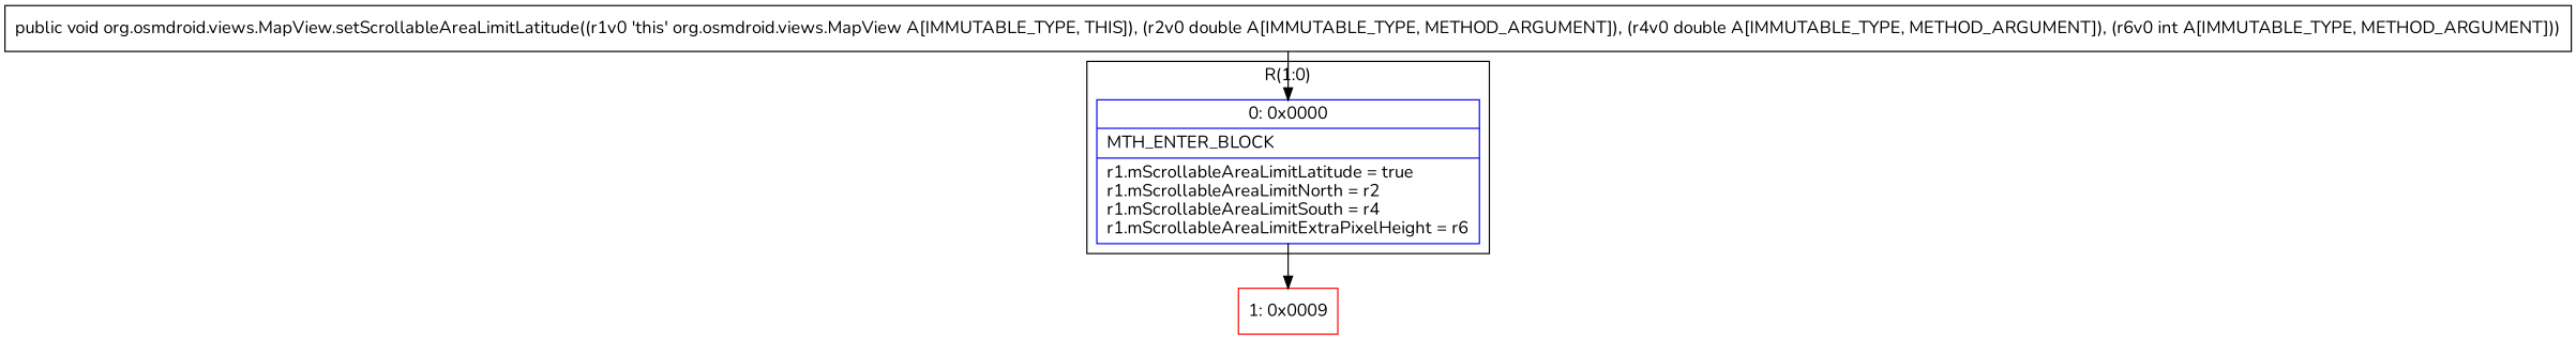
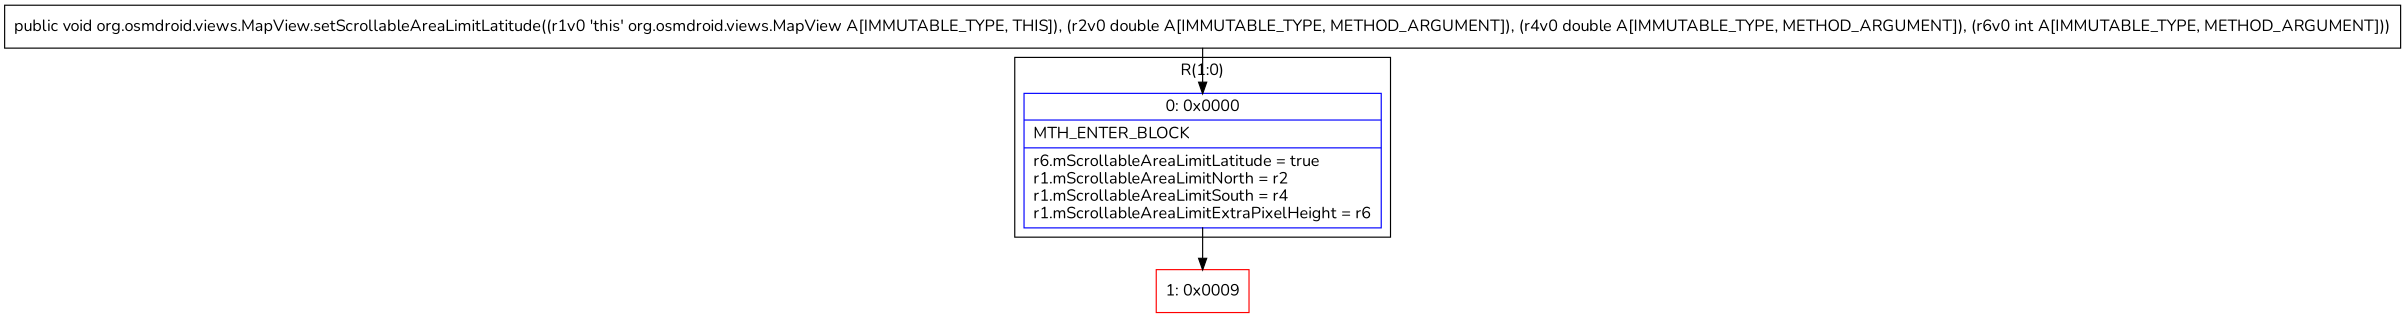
  digraph {
    fontname=Nunito
    node [shape=record fontname=Nunito]
    edge [fontname=Nunito]
-   n1 [color=blue label="{0\:\ 0x0000|MTH_ENTER_BLOCK\l|r1.mScrollableAreaLimitLatitude = true\lr1.mScrollableAreaLimitNorth = r2\lr1.mScrollableAreaLimitSouth = r4\lr1.mScrollableAreaLimitExtraPixelHeight = r6\l}"]
+   n1 [color=blue label="{0\:\ 0x0000|MTH_ENTER_BLOCK\l|r6.mScrollableAreaLimitLatitude = true\lr1.mScrollableAreaLimitNorth = r2\lr1.mScrollableAreaLimitSouth = r4\lr1.mScrollableAreaLimitExtraPixelHeight = r6\l}"]
    n2 [color=red label="{1\:\ 0x0009}"]
    n3 [label="{public void org.osmdroid.views.MapView.setScrollableAreaLimitLatitude((r1v0 'this' org.osmdroid.views.MapView A[IMMUTABLE_TYPE, THIS]), (r2v0 double A[IMMUTABLE_TYPE, METHOD_ARGUMENT]), (r4v0 double A[IMMUTABLE_TYPE, METHOD_ARGUMENT]), (r6v0 int A[IMMUTABLE_TYPE, METHOD_ARGUMENT])) }"]
    subgraph cluster_1 {
      label="R(1:0)"
      n1
    }
    n1 -> n2
    n3 -> n1
  }
